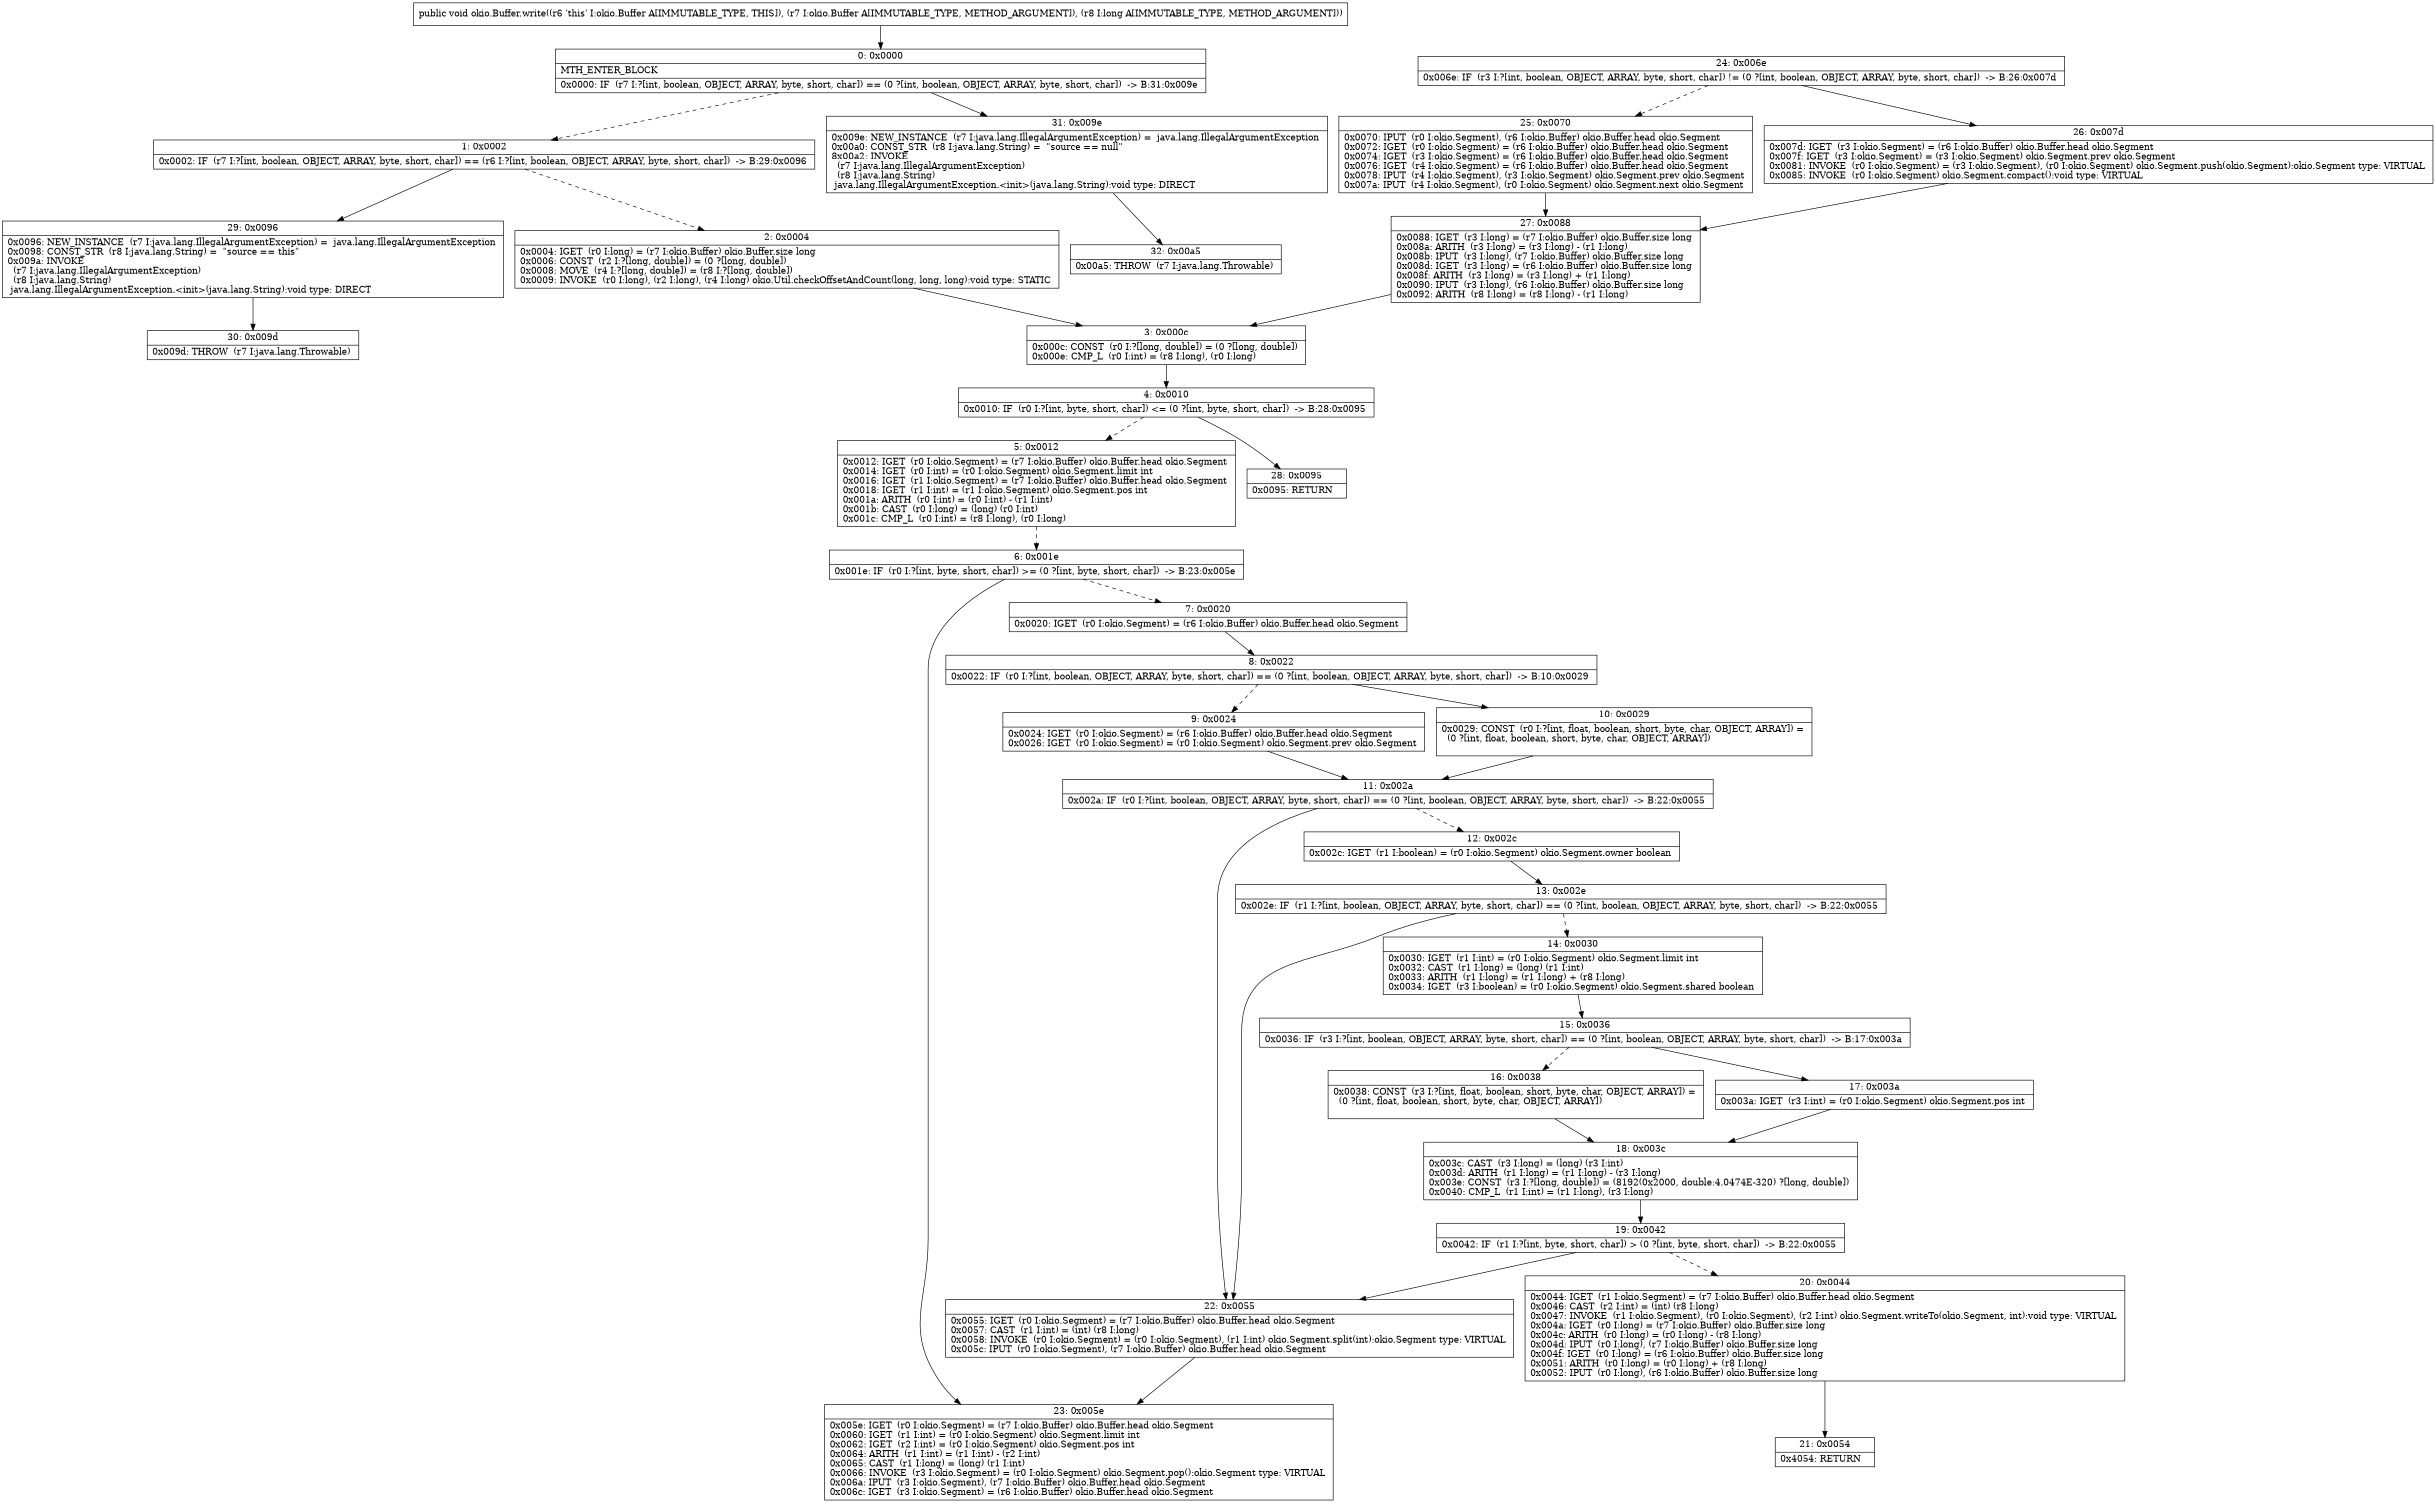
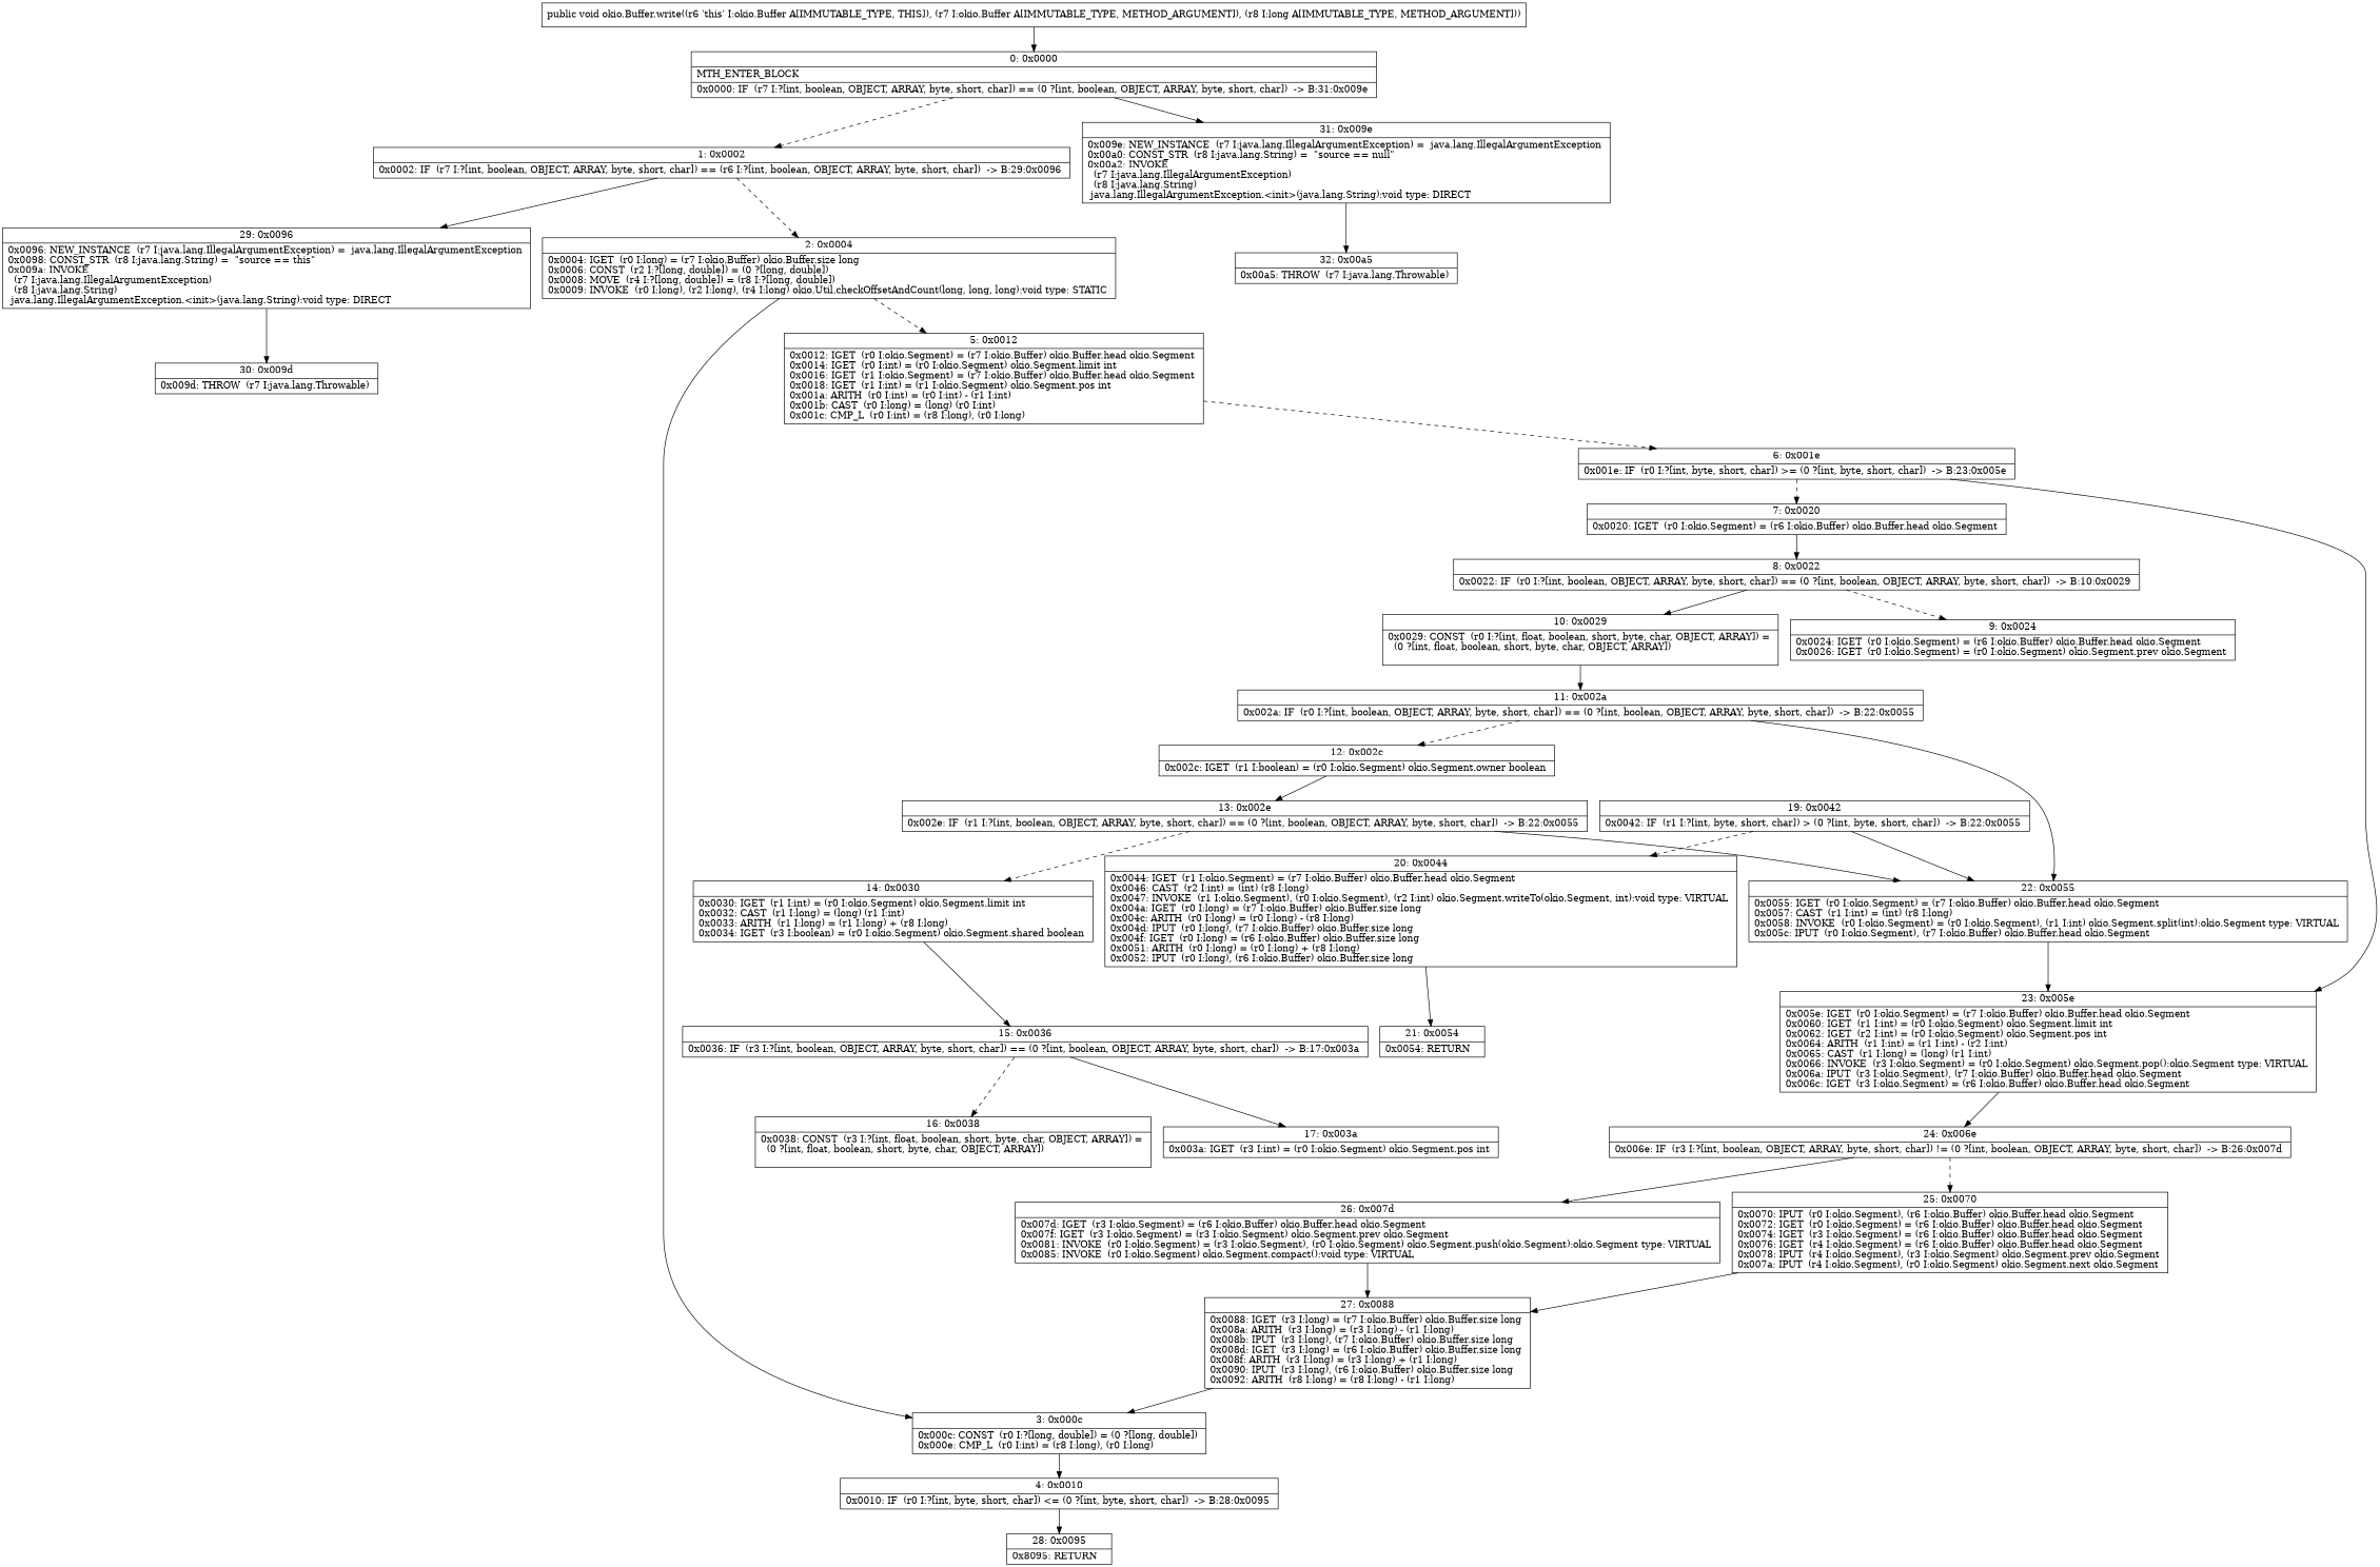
  digraph {
    node [shape=record]
    n1 [label="{0\:\ 0x0000|MTH_ENTER_BLOCK\l|0x0000: IF  (r7 I:?[int, boolean, OBJECT, ARRAY, byte, short, char]) == (0 ?[int, boolean, OBJECT, ARRAY, byte, short, char])  \-\> B:31:0x009e \l}"]
    n2 [label="{1\:\ 0x0002|0x0002: IF  (r7 I:?[int, boolean, OBJECT, ARRAY, byte, short, char]) == (r6 I:?[int, boolean, OBJECT, ARRAY, byte, short, char])  \-\> B:29:0x0096 \l}"]
-   n3 [label="{31\:\ 0x009e|0x009e: NEW_INSTANCE  (r7 I:java.lang.IllegalArgumentException) =  java.lang.IllegalArgumentException \l0x00a0: CONST_STR  (r8 I:java.lang.String) =  \"source == null\" \l8x00a2: INVOKE  \l  (r7 I:java.lang.IllegalArgumentException)\l  (r8 I:java.lang.String)\l java.lang.IllegalArgumentException.\<init\>(java.lang.String):void type: DIRECT \l}"]
+   n3 [label="{31\:\ 0x009e|0x009e: NEW_INSTANCE  (r7 I:java.lang.IllegalArgumentException) =  java.lang.IllegalArgumentException \l0x00a0: CONST_STR  (r8 I:java.lang.String) =  \"source == null\" \l0x00a2: INVOKE  \l  (r7 I:java.lang.IllegalArgumentException)\l  (r8 I:java.lang.String)\l java.lang.IllegalArgumentException.\<init\>(java.lang.String):void type: DIRECT \l}"]
    n4 [label="{2\:\ 0x0004|0x0004: IGET  (r0 I:long) = (r7 I:okio.Buffer) okio.Buffer.size long \l0x0006: CONST  (r2 I:?[long, double]) = (0 ?[long, double]) \l0x0008: MOVE  (r4 I:?[long, double]) = (r8 I:?[long, double]) \l0x0009: INVOKE  (r0 I:long), (r2 I:long), (r4 I:long) okio.Util.checkOffsetAndCount(long, long, long):void type: STATIC \l}"]
    n5 [label="{29\:\ 0x0096|0x0096: NEW_INSTANCE  (r7 I:java.lang.IllegalArgumentException) =  java.lang.IllegalArgumentException \l0x0098: CONST_STR  (r8 I:java.lang.String) =  \"source == this\" \l0x009a: INVOKE  \l  (r7 I:java.lang.IllegalArgumentException)\l  (r8 I:java.lang.String)\l java.lang.IllegalArgumentException.\<init\>(java.lang.String):void type: DIRECT \l}"]
    n6 [label="{32\:\ 0x00a5|0x00a5: THROW  (r7 I:java.lang.Throwable) \l}"]
    n7 [label="{3\:\ 0x000c|0x000c: CONST  (r0 I:?[long, double]) = (0 ?[long, double]) \l0x000e: CMP_L  (r0 I:int) = (r8 I:long), (r0 I:long) \l}"]
    n8 [label="{30\:\ 0x009d|0x009d: THROW  (r7 I:java.lang.Throwable) \l}"]
    n9 [label="{4\:\ 0x0010|0x0010: IF  (r0 I:?[int, byte, short, char]) \<= (0 ?[int, byte, short, char])  \-\> B:28:0x0095 \l}"]
    n10 [label="{5\:\ 0x0012|0x0012: IGET  (r0 I:okio.Segment) = (r7 I:okio.Buffer) okio.Buffer.head okio.Segment \l0x0014: IGET  (r0 I:int) = (r0 I:okio.Segment) okio.Segment.limit int \l0x0016: IGET  (r1 I:okio.Segment) = (r7 I:okio.Buffer) okio.Buffer.head okio.Segment \l0x0018: IGET  (r1 I:int) = (r1 I:okio.Segment) okio.Segment.pos int \l0x001a: ARITH  (r0 I:int) = (r0 I:int) \- (r1 I:int) \l0x001b: CAST  (r0 I:long) = (long) (r0 I:int) \l0x001c: CMP_L  (r0 I:int) = (r8 I:long), (r0 I:long) \l}"]
-   n11 [label="{28\:\ 0x0095|0x0095: RETURN   \l}"]
+   n11 [label="{28\:\ 0x0095|0x8095: RETURN   \l}"]
    n12 [label="{6\:\ 0x001e|0x001e: IF  (r0 I:?[int, byte, short, char]) \>= (0 ?[int, byte, short, char])  \-\> B:23:0x005e \l}"]
    n13 [label="{7\:\ 0x0020|0x0020: IGET  (r0 I:okio.Segment) = (r6 I:okio.Buffer) okio.Buffer.head okio.Segment \l}"]
    n14 [label="{23\:\ 0x005e|0x005e: IGET  (r0 I:okio.Segment) = (r7 I:okio.Buffer) okio.Buffer.head okio.Segment \l0x0060: IGET  (r1 I:int) = (r0 I:okio.Segment) okio.Segment.limit int \l0x0062: IGET  (r2 I:int) = (r0 I:okio.Segment) okio.Segment.pos int \l0x0064: ARITH  (r1 I:int) = (r1 I:int) \- (r2 I:int) \l0x0065: CAST  (r1 I:long) = (long) (r1 I:int) \l0x0066: INVOKE  (r3 I:okio.Segment) = (r0 I:okio.Segment) okio.Segment.pop():okio.Segment type: VIRTUAL \l0x006a: IPUT  (r3 I:okio.Segment), (r7 I:okio.Buffer) okio.Buffer.head okio.Segment \l0x006c: IGET  (r3 I:okio.Segment) = (r6 I:okio.Buffer) okio.Buffer.head okio.Segment \l}"]
    n15 [label="{8\:\ 0x0022|0x0022: IF  (r0 I:?[int, boolean, OBJECT, ARRAY, byte, short, char]) == (0 ?[int, boolean, OBJECT, ARRAY, byte, short, char])  \-\> B:10:0x0029 \l}"]
    n16 [label="{24\:\ 0x006e|0x006e: IF  (r3 I:?[int, boolean, OBJECT, ARRAY, byte, short, char]) != (0 ?[int, boolean, OBJECT, ARRAY, byte, short, char])  \-\> B:26:0x007d \l}"]
    n17 [label="{9\:\ 0x0024|0x0024: IGET  (r0 I:okio.Segment) = (r6 I:okio.Buffer) okio.Buffer.head okio.Segment \l0x0026: IGET  (r0 I:okio.Segment) = (r0 I:okio.Segment) okio.Segment.prev okio.Segment \l}"]
    n18 [label="{10\:\ 0x0029|0x0029: CONST  (r0 I:?[int, float, boolean, short, byte, char, OBJECT, ARRAY]) = \l  (0 ?[int, float, boolean, short, byte, char, OBJECT, ARRAY])\l \l}"]
    n19 [label="{11\:\ 0x002a|0x002a: IF  (r0 I:?[int, boolean, OBJECT, ARRAY, byte, short, char]) == (0 ?[int, boolean, OBJECT, ARRAY, byte, short, char])  \-\> B:22:0x0055 \l}"]
    n20 [label="{12\:\ 0x002c|0x002c: IGET  (r1 I:boolean) = (r0 I:okio.Segment) okio.Segment.owner boolean \l}"]
    n21 [label="{22\:\ 0x0055|0x0055: IGET  (r0 I:okio.Segment) = (r7 I:okio.Buffer) okio.Buffer.head okio.Segment \l0x0057: CAST  (r1 I:int) = (int) (r8 I:long) \l0x0058: INVOKE  (r0 I:okio.Segment) = (r0 I:okio.Segment), (r1 I:int) okio.Segment.split(int):okio.Segment type: VIRTUAL \l0x005c: IPUT  (r0 I:okio.Segment), (r7 I:okio.Buffer) okio.Buffer.head okio.Segment \l}"]
    n22 [label="{13\:\ 0x002e|0x002e: IF  (r1 I:?[int, boolean, OBJECT, ARRAY, byte, short, char]) == (0 ?[int, boolean, OBJECT, ARRAY, byte, short, char])  \-\> B:22:0x0055 \l}"]
    n23 [label="{14\:\ 0x0030|0x0030: IGET  (r1 I:int) = (r0 I:okio.Segment) okio.Segment.limit int \l0x0032: CAST  (r1 I:long) = (long) (r1 I:int) \l0x0033: ARITH  (r1 I:long) = (r1 I:long) + (r8 I:long) \l0x0034: IGET  (r3 I:boolean) = (r0 I:okio.Segment) okio.Segment.shared boolean \l}"]
    n24 [label="{15\:\ 0x0036|0x0036: IF  (r3 I:?[int, boolean, OBJECT, ARRAY, byte, short, char]) == (0 ?[int, boolean, OBJECT, ARRAY, byte, short, char])  \-\> B:17:0x003a \l}"]
    n25 [label="{16\:\ 0x0038|0x0038: CONST  (r3 I:?[int, float, boolean, short, byte, char, OBJECT, ARRAY]) = \l  (0 ?[int, float, boolean, short, byte, char, OBJECT, ARRAY])\l \l}"]
    n26 [label="{17\:\ 0x003a|0x003a: IGET  (r3 I:int) = (r0 I:okio.Segment) okio.Segment.pos int \l}"]
-   n27 [label="{18\:\ 0x003c|0x003c: CAST  (r3 I:long) = (long) (r3 I:int) \l0x003d: ARITH  (r1 I:long) = (r1 I:long) \- (r3 I:long) \l0x003e: CONST  (r3 I:?[long, double]) = (8192(0x2000, double:4.0474E\-320) ?[long, double]) \l0x0040: CMP_L  (r1 I:int) = (r1 I:long), (r3 I:long) \l}"]
    n28 [label="{19\:\ 0x0042|0x0042: IF  (r1 I:?[int, byte, short, char]) \> (0 ?[int, byte, short, char])  \-\> B:22:0x0055 \l}"]
    n29 [label="{20\:\ 0x0044|0x0044: IGET  (r1 I:okio.Segment) = (r7 I:okio.Buffer) okio.Buffer.head okio.Segment \l0x0046: CAST  (r2 I:int) = (int) (r8 I:long) \l0x0047: INVOKE  (r1 I:okio.Segment), (r0 I:okio.Segment), (r2 I:int) okio.Segment.writeTo(okio.Segment, int):void type: VIRTUAL \l0x004a: IGET  (r0 I:long) = (r7 I:okio.Buffer) okio.Buffer.size long \l0x004c: ARITH  (r0 I:long) = (r0 I:long) \- (r8 I:long) \l0x004d: IPUT  (r0 I:long), (r7 I:okio.Buffer) okio.Buffer.size long \l0x004f: IGET  (r0 I:long) = (r6 I:okio.Buffer) okio.Buffer.size long \l0x0051: ARITH  (r0 I:long) = (r0 I:long) + (r8 I:long) \l0x0052: IPUT  (r0 I:long), (r6 I:okio.Buffer) okio.Buffer.size long \l}"]
-   n30 [label="{21\:\ 0x0054|0x4054: RETURN   \l}"]
+   n30 [label="{21\:\ 0x0054|0x0054: RETURN   \l}"]
    n31 [label="{25\:\ 0x0070|0x0070: IPUT  (r0 I:okio.Segment), (r6 I:okio.Buffer) okio.Buffer.head okio.Segment \l0x0072: IGET  (r0 I:okio.Segment) = (r6 I:okio.Buffer) okio.Buffer.head okio.Segment \l0x0074: IGET  (r3 I:okio.Segment) = (r6 I:okio.Buffer) okio.Buffer.head okio.Segment \l0x0076: IGET  (r4 I:okio.Segment) = (r6 I:okio.Buffer) okio.Buffer.head okio.Segment \l0x0078: IPUT  (r4 I:okio.Segment), (r3 I:okio.Segment) okio.Segment.prev okio.Segment \l0x007a: IPUT  (r4 I:okio.Segment), (r0 I:okio.Segment) okio.Segment.next okio.Segment \l}"]
    n32 [label="{26\:\ 0x007d|0x007d: IGET  (r3 I:okio.Segment) = (r6 I:okio.Buffer) okio.Buffer.head okio.Segment \l0x007f: IGET  (r3 I:okio.Segment) = (r3 I:okio.Segment) okio.Segment.prev okio.Segment \l0x0081: INVOKE  (r0 I:okio.Segment) = (r3 I:okio.Segment), (r0 I:okio.Segment) okio.Segment.push(okio.Segment):okio.Segment type: VIRTUAL \l0x0085: INVOKE  (r0 I:okio.Segment) okio.Segment.compact():void type: VIRTUAL \l}"]
    n33 [label="{27\:\ 0x0088|0x0088: IGET  (r3 I:long) = (r7 I:okio.Buffer) okio.Buffer.size long \l0x008a: ARITH  (r3 I:long) = (r3 I:long) \- (r1 I:long) \l0x008b: IPUT  (r3 I:long), (r7 I:okio.Buffer) okio.Buffer.size long \l0x008d: IGET  (r3 I:long) = (r6 I:okio.Buffer) okio.Buffer.size long \l0x008f: ARITH  (r3 I:long) = (r3 I:long) + (r1 I:long) \l0x0090: IPUT  (r3 I:long), (r6 I:okio.Buffer) okio.Buffer.size long \l0x0092: ARITH  (r8 I:long) = (r8 I:long) \- (r1 I:long) \l}"]
    n34 [label="{public void okio.Buffer.write((r6 'this' I:okio.Buffer A[IMMUTABLE_TYPE, THIS]), (r7 I:okio.Buffer A[IMMUTABLE_TYPE, METHOD_ARGUMENT]), (r8 I:long A[IMMUTABLE_TYPE, METHOD_ARGUMENT])) }"]
    n1 -> n2 [style=dashed]
    n1 -> n3
    n2 -> n4 [style=dashed]
    n2 -> n5
    n3 -> n6
    n4 -> n7
    n5 -> n8
    n7 -> n9
-   n9 -> n10 [style=dashed]
+   n4 -> n10 [style=dashed]
    n9 -> n11
    n10 -> n12 [style=dashed]
    n12 -> n13 [style=dashed]
    n12 -> n14
    n13 -> n15
+   n14 -> n16
    n15 -> n17 [style=dashed]
    n15 -> n18
    n16 -> n31 [style=dashed]
    n16 -> n32
-   n17 -> n19
    n18 -> n19
    n19 -> n20 [style=dashed]
    n19 -> n21
    n20 -> n22
    n21 -> n14
    n22 -> n21
    n22 -> n23 [style=dashed]
    n23 -> n24
    n24 -> n25 [style=dashed]
    n24 -> n26
-   n25 -> n27
-   n26 -> n27
-   n27 -> n28
    n28 -> n21
    n28 -> n29 [style=dashed]
    n29 -> n30
    n31 -> n33
    n32 -> n33
    n33 -> n7
    n34 -> n1
  }
